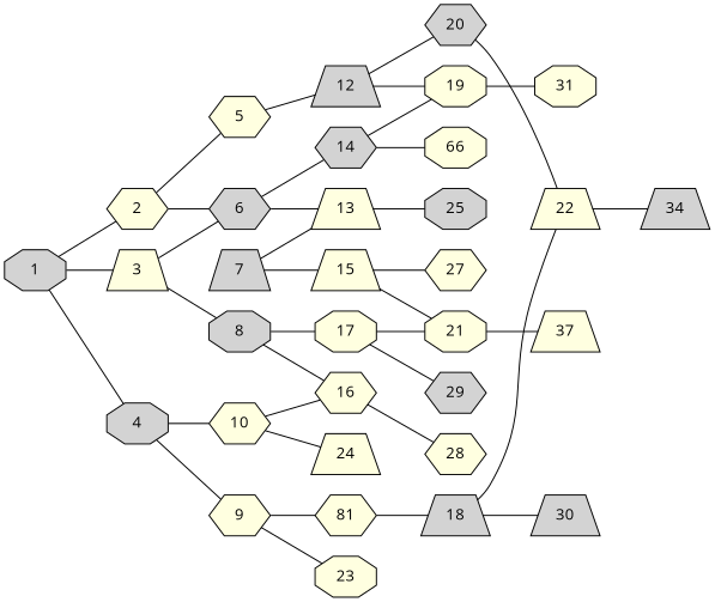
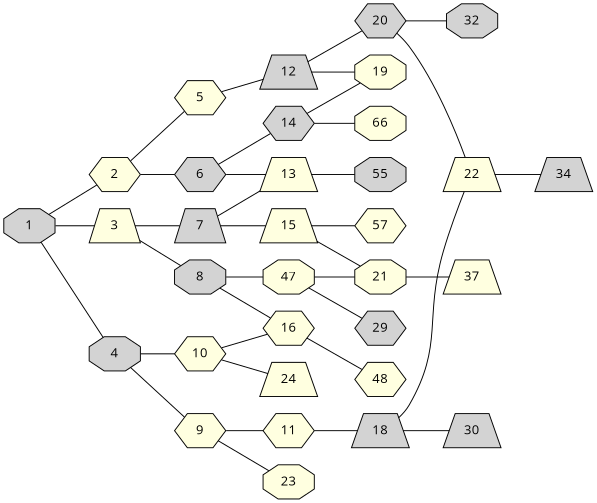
  graph {
    fontname="Open Sans"
    rankdir=LR
    node [chem=C fillcolor=lightyellow fontname="Open Sans" shape=hexagon style=filled]
    edge [fontname="Open Sans" valence=1]
    1 [fillcolor=lightgrey shape=octagon]
    2
    3 [shape=trapezium]
    4 [fillcolor=lightgrey shape=octagon]
    5
    6 [fillcolor=lightgrey]
    7 [fillcolor=lightgrey shape=trapezium]
    8 [fillcolor=lightgrey shape=octagon]
    9
    10
    12 [fillcolor=lightgrey shape=trapezium]
    13 [shape=trapezium]
    14 [fillcolor=lightgrey]
    15 [shape=trapezium]
    16
-   17 [shape=octagon]
-   11 [label=81]
+   17 [shape=octagon label=47]
+   11
    23 [chem=H shape=octagon]
    24 [chem=H shape=trapezium]
    18 [fillcolor=lightgrey shape=trapezium]
    19 [shape=octagon]
    20 [fillcolor=lightgrey]
-   25 [chem=H fillcolor=lightgrey shape=octagon]
+   25 [chem=H fillcolor=lightgrey shape=octagon label=55]
    n24 [chem=H label=66 shape=octagon]
    21 [shape=octagon]
-   27 [chem=H]
-   28 [chem=H]
+   27 [chem=H label=57]
+   28 [chem=H label=48]
    29 [chem=H fillcolor=lightgrey]
    22 [shape=trapezium]
    30 [chem=H fillcolor=lightgrey shape=trapezium]
-   31 [chem=H shape=octagon]
+   32 [chem=H fillcolor=lightgrey shape=octagon]
    n33 [chem=H label=37 shape=trapezium]
    34 [chem=H fillcolor=lightgrey shape=trapezium]
    1 -- 2
    1 -- 3 [valence=2]
    1 -- 4
    2 -- 5 [valence=2]
    2 -- 6
-   3 -- 6
+   3 -- 7
    3 -- 8
    4 -- 9
    4 -- 10 [valence=2]
    5 -- 12
    6 -- 13 [valence=2]
    6 -- 14
    7 -- 13
    7 -- 15 [valence=2]
    8 -- 16 [valence=2]
    8 -- 17
    9 -- 11 [valence=2]
    9 -- 23
    10 -- 16
    10 -- 24
    12 -- 19
    12 -- 20 [valence=2]
    13 -- 25
    14 -- 19 [valence=2]
    14 -- n24
    15 -- 21
    15 -- 27
    16 -- 28
    17 -- 21 [valence=2]
    17 -- 29
    11 -- 18
    18 -- 22 [valence=2]
    18 -- 30
-   19 -- 31
    20 -- 22
+   20 -- 32
    21 -- n33
    22 -- 34
  }
